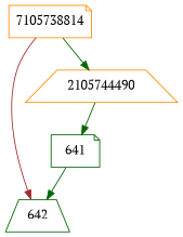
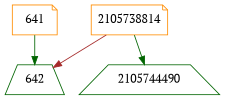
  strict digraph {
    fontname="PT Serif"
    node [color=darkgreen fontname="PT Serif" shape=trapezium]
    edge [color=darkgreen fontname="PT Serif"]
    642
-   641 [shape=note]
-   2105744490 [color=darkorange]
-   2105738814 [color=darkorange shape=note label=7105738814]
+   641 [color=darkorange shape=note]
+   2105744490
+   2105738814 [color=darkorange shape=note]
    641 -> 642
-   2105744490 -> 641
    2105738814 -> 642 [color=brown]
    2105738814 -> 2105744490
  }
